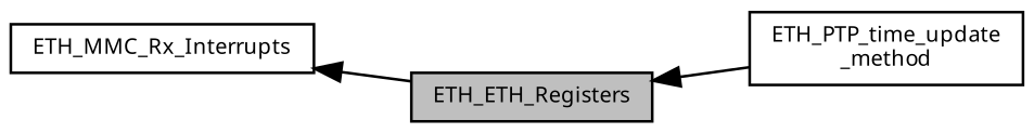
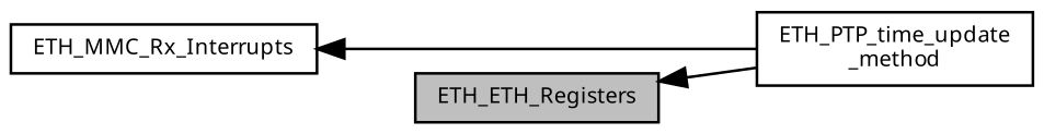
  digraph {
    rankdir=LR
    node [color=black fillcolor=white fontname=Sans fontsize=8 shape=record style=filled]
    edge [dir=back fontname=Sans fontsize=8 labelfontname=Sans labelfontsize=8 shape=plaintext style=solid]
    n1 [height=0.2 label="ETH_PTP_time_update\l_method" width=0.4]
    n2 [height=0.2 label=ETH_MMC_Rx_Interrupts width=0.4]
    n3 [fillcolor=grey75 fontcolor=black height=0.2 label=ETH_ETH_Registers width=0.4]
-   n2 -> n3
+   n2 -> n1
    n3 -> n1
  }
